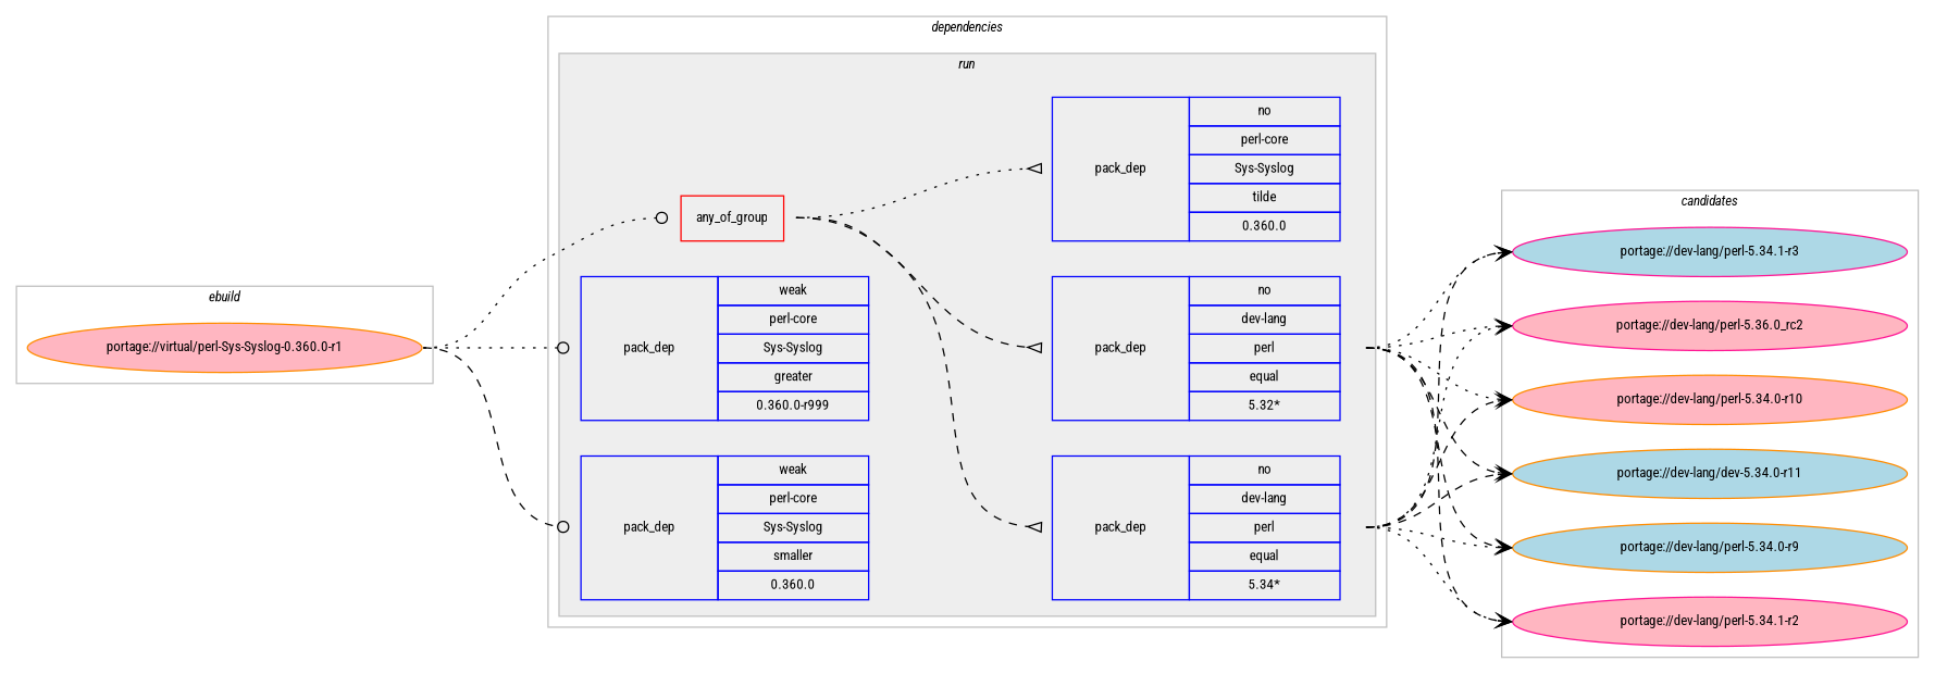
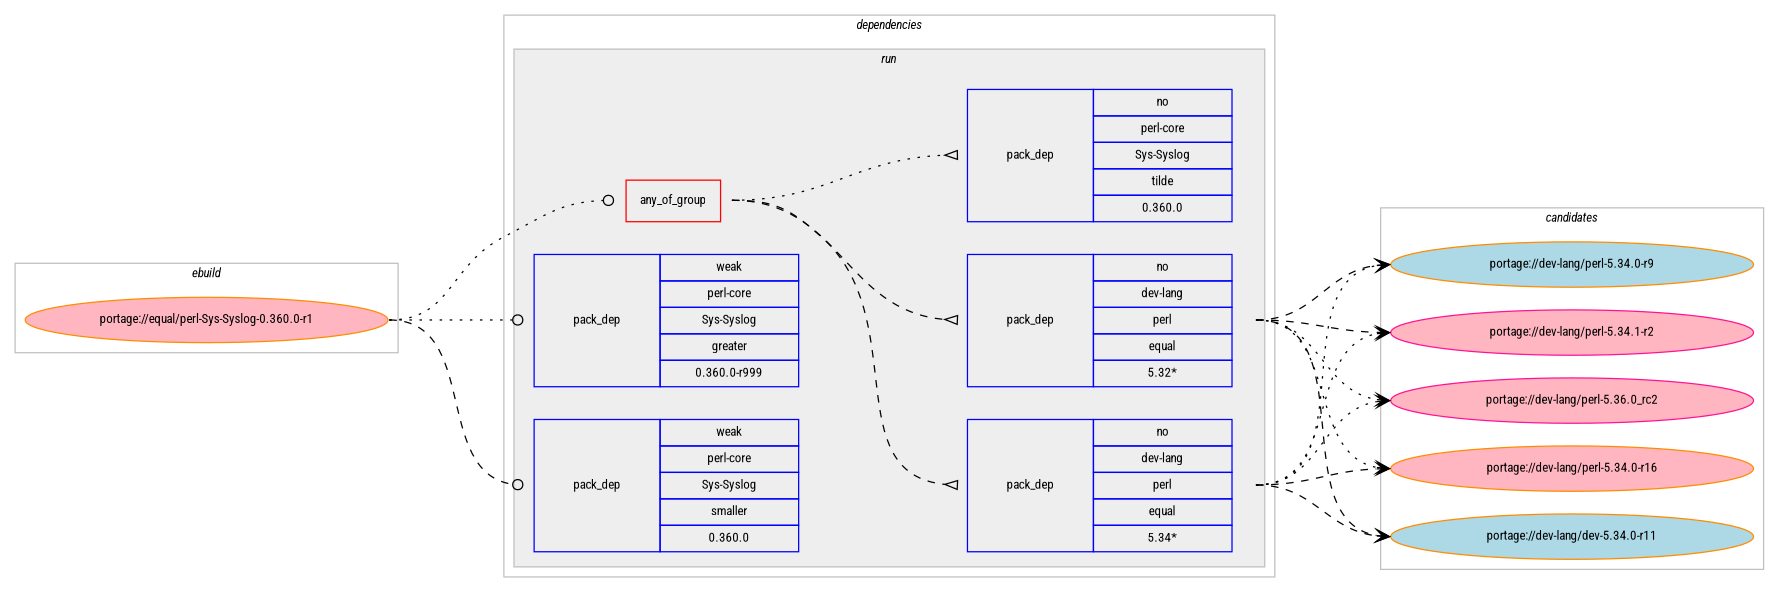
  digraph {
    compound=true
    concentrate=true
    fontname="Roboto Condensed"
    fontsize=10
    newrank=true
    rankdir=LR
    ranksep=1.5
    node [color=blue fontname="Roboto Condensed" fontsize=10 style=filled]
    edge [arrowhead=vee fontname="Roboto Condensed" headport=w style=dotted tailport=e weight=100]
-   n1 [color=darkorange fillcolor=lightpink label="portage://virtual/perl-Sys-Syslog-0.360.0-r1" width=4]
+   n1 [color=darkorange fillcolor=lightpink label="portage://equal/perl-Sys-Syslog-0.360.0-r1" width=4]
    n2 [label=<<TABLE BORDER="0" CELLBORDER="1" CELLSPACING="0" CELLPADDING="4" WIDTH="220"><TR><TD ROWSPAN="6" CELLPADDING="30">pack_dep</TD></TR><TR><TD WIDTH="110">no</TD></TR><TR><TD>dev-lang</TD></TR><TR><TD>perl</TD></TR><TR><TD>equal</TD></TR><TR><TD>5.34*</TD></TR></TABLE>> shape=none style=""]
    n3 [label=<<TABLE BORDER="0" CELLBORDER="1" CELLSPACING="0" CELLPADDING="4" WIDTH="220"><TR><TD ROWSPAN="6" CELLPADDING="30">pack_dep</TD></TR><TR><TD WIDTH="110">no</TD></TR><TR><TD>dev-lang</TD></TR><TR><TD>perl</TD></TR><TR><TD>equal</TD></TR><TR><TD>5.32*</TD></TR></TABLE>> shape=none style=""]
    n4 [label=<<TABLE BORDER="0" CELLBORDER="1" CELLSPACING="0" CELLPADDING="4" WIDTH="220"><TR><TD ROWSPAN="6" CELLPADDING="30">pack_dep</TD></TR><TR><TD WIDTH="110">no</TD></TR><TR><TD>perl-core</TD></TR><TR><TD>Sys-Syslog</TD></TR><TR><TD>tilde</TD></TR><TR><TD>0.360.0</TD></TR></TABLE>> shape=none style=""]
    n5 [color=red label=<<TABLE BORDER="0" CELLBORDER="1" CELLSPACING="0" CELLPADDING="4"><TR><TD CELLPADDING="10">any_of_group</TD></TR></TABLE>> shape=none style=""]
    n6 [label=<<TABLE BORDER="0" CELLBORDER="1" CELLSPACING="0" CELLPADDING="4" WIDTH="220"><TR><TD ROWSPAN="6" CELLPADDING="30">pack_dep</TD></TR><TR><TD WIDTH="110">weak</TD></TR><TR><TD>perl-core</TD></TR><TR><TD>Sys-Syslog</TD></TR><TR><TD>greater</TD></TR><TR><TD>0.360.0-r999</TD></TR></TABLE>> shape=none style=""]
    n7 [label=<<TABLE BORDER="0" CELLBORDER="1" CELLSPACING="0" CELLPADDING="4" WIDTH="220"><TR><TD ROWSPAN="6" CELLPADDING="30">pack_dep</TD></TR><TR><TD WIDTH="110">weak</TD></TR><TR><TD>perl-core</TD></TR><TR><TD>Sys-Syslog</TD></TR><TR><TD>smaller</TD></TR><TR><TD>0.360.0</TD></TR></TABLE>> shape=none style=""]
-   n8 [color=darkorange fillcolor=lightpink label="portage://dev-lang/perl-5.34.0-r10" width=4]
+   n8 [color=darkorange fillcolor=lightpink label="portage://dev-lang/perl-5.34.0-r16" width=4]
    n9 [color=darkorange fillcolor=lightblue label="portage://dev-lang/dev-5.34.0-r11" width=4]
    n10 [color=darkorange fillcolor=lightblue label="portage://dev-lang/perl-5.34.0-r9" width=4]
    n11 [color=deeppink fillcolor=lightpink label="portage://dev-lang/perl-5.34.1-r2" width=4]
-   n12 [color=deeppink fillcolor=lightblue label="portage://dev-lang/perl-5.34.1-r3" width=4]
    n13 [color=deeppink fillcolor=lightpink label="portage://dev-lang/perl-5.36.0_rc2" width=4]
    subgraph cluster_1 {
      color=gray
      label=<<i>ebuild</i>>
      rank=same
      n1
    }
    subgraph cluster_2 {
      color=gray
      label=<<i>dependencies</i>>
      subgraph cluster_3 {
        color=gray
        fillcolor="#eeeeee"
        label=<<i>compile</i>>
        style=filled
      }
      subgraph cluster_4 {
        color=gray
        fillcolor="#eeeeee"
        label=<<i>compile and run</i>>
        style=filled
      }
      subgraph cluster_5 {
        color=gray
        fillcolor="#eeeeee"
        label=<<i>run</i>>
        style=filled
        subgraph sub_6 {
          color=gray
          fillcolor="#eeeeee"
          label=<<i>run</i>>
          style=filled
          n5
          subgraph sub_7 {
            color=gray
            fillcolor="#eeeeee"
            label=<<i>run</i>>
            style=filled
            n2
          }
          subgraph sub_8 {
            color=gray
            fillcolor="#eeeeee"
            label=<<i>run</i>>
            style=filled
            n3
          }
          subgraph sub_9 {
            color=gray
            fillcolor="#eeeeee"
            label=<<i>run</i>>
            style=filled
            n4
          }
        }
        subgraph sub_10 {
          color=gray
          fillcolor="#eeeeee"
          label=<<i>run</i>>
          style=filled
          n6
        }
        subgraph sub_11 {
          color=gray
          fillcolor="#eeeeee"
          label=<<i>run</i>>
          style=filled
          n7
        }
      }
    }
    subgraph cluster_12 {
      color=gray
      label=<<i>candidates</i>>
      rank=same
      subgraph sub_13 {
        color=black
        label=<<i>candidates</i>>
        nodesep=1
        rank=same
        n8
        n9
        n10
        n11
-       n12
        n13
      }
      subgraph sub_14 {
        color=black
        label=<<i>candidates</i>>
        nodesep=1
        rank=same
        n8
        n9
        n10
        n11
-       n12
        n13
      }
      subgraph sub_15 {
        color=black
        label=<<i>candidates</i>>
        nodesep=1
        rank=same
      }
      subgraph sub_16 {
        color=black
        label=<<i>candidates</i>>
        nodesep=1
        rank=same
      }
      subgraph sub_17 {
        color=black
        label=<<i>candidates</i>>
        nodesep=1
        rank=same
      }
    }
    n1 -> n5 [arrowhead=odot weight=20]
    n1 -> n6 [arrowhead=odot weight=20]
    n1 -> n7 [arrowhead=odot style=dashed weight=20]
    n2 -> n8 [style=dashed]
    n2 -> n9 [style=dashed]
    n2 -> n10
    n2 -> n11
-   n2 -> n12 [style=dashed]
    n2 -> n13
    n3 -> n8
    n3 -> n9 [style=dashed]
    n3 -> n10 [style=dashed]
    n3 -> n11 [style=dashed]
-   n3 -> n12
    n3 -> n13
    n5 -> n2 [arrowhead=oinv style=dashed weight=20]
    n5 -> n3 [arrowhead=oinv style=dashed weight=20]
    n5 -> n4 [arrowhead=oinv weight=20]
  }
